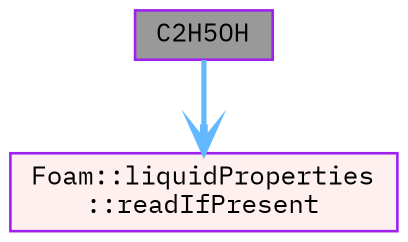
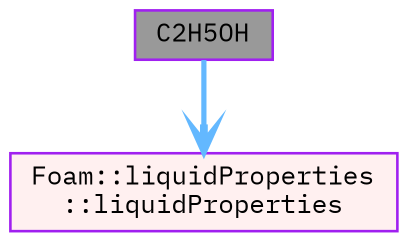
  digraph {
    rankdir=TB
    fontname="IBM Plex Mono"
    node [color=purple fontname="IBM Plex Mono" fontsize=10 shape=box style=filled]
    n1 [fillcolor=grey60 fontcolor=black height=0.2 label=C2H5OH width=0.4]
-   n2 [fillcolor="#FFF0F0" height=0.2 label="Foam::liquidProperties\l::readIfPresent" width=0.4]
+   n2 [fillcolor="#FFF0F0" height=0.2 label="Foam::liquidProperties\l::liquidProperties" width=0.4]
    n1 -> n2 [color=steelblue1 fontname="IBM Plex Mono" fontsize=10 labelfontname=Helvetica labelfontsize=10 style=bold arrowhead=vee]
  }
